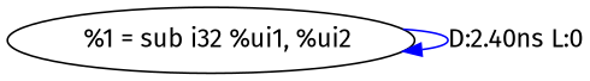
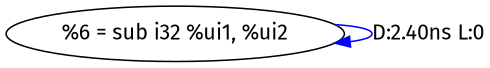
  digraph {
    fontname="Fira Sans"
-   n1 [label="  %1 = sub i32 %ui1, %ui2" fontname="Fira Sans"]
+   n1 [label="%6 = sub i32 %ui1, %ui2" fontname="Fira Sans"]
    n1 -> n1 [color=blue label="D:2.40ns L:0" fontname="Fira Sans"]
  }
